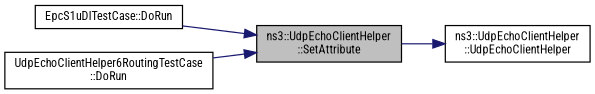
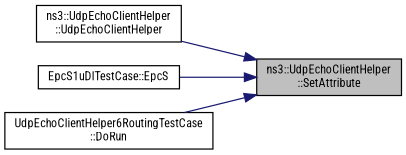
  digraph {
    fontname="Roboto Condensed"
    rankdir=RL
    node [color=black fillcolor=white fontname="Roboto Condensed" fontsize=10 shape=record style=filled]
    edge [color=midnightblue dir=back fontname="Roboto Condensed" fontsize=10 labelfontname=Helvetica labelfontsize=10 style=solid]
    n1 [fillcolor=grey75 fontcolor=black height=0.2 label="ns3::UdpEchoClientHelper\l::SetAttribute" width=0.4]
    n2 [height=0.2 label="ns3::UdpEchoClientHelper\l::UdpEchoClientHelper" width=0.4]
-   n3 [height=0.2 label="EpcS1uDlTestCase::DoRun" width=0.4]
+   n3 [height=0.2 label="EpcS1uDlTestCase::EpcS" width=0.4]
    n4 [height=0.2 label="UdpEchoClientHelper6RoutingTestCase\l::DoRun" width=0.4]
-   n2 -> n1
+   n1 -> n2
    n1 -> n3
    n1 -> n4
  }
